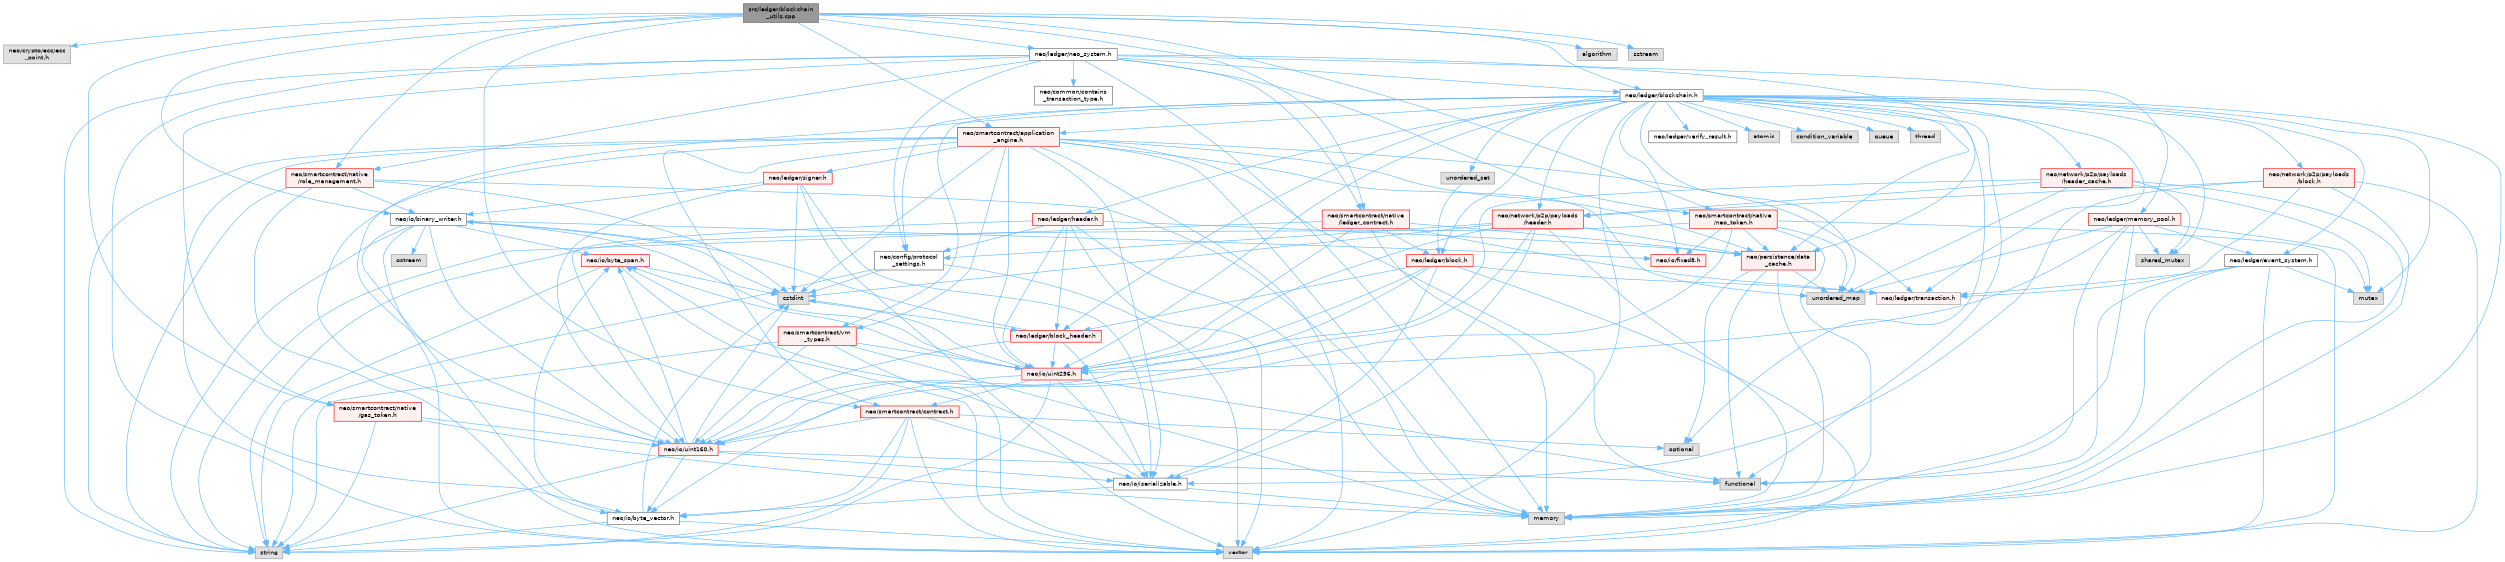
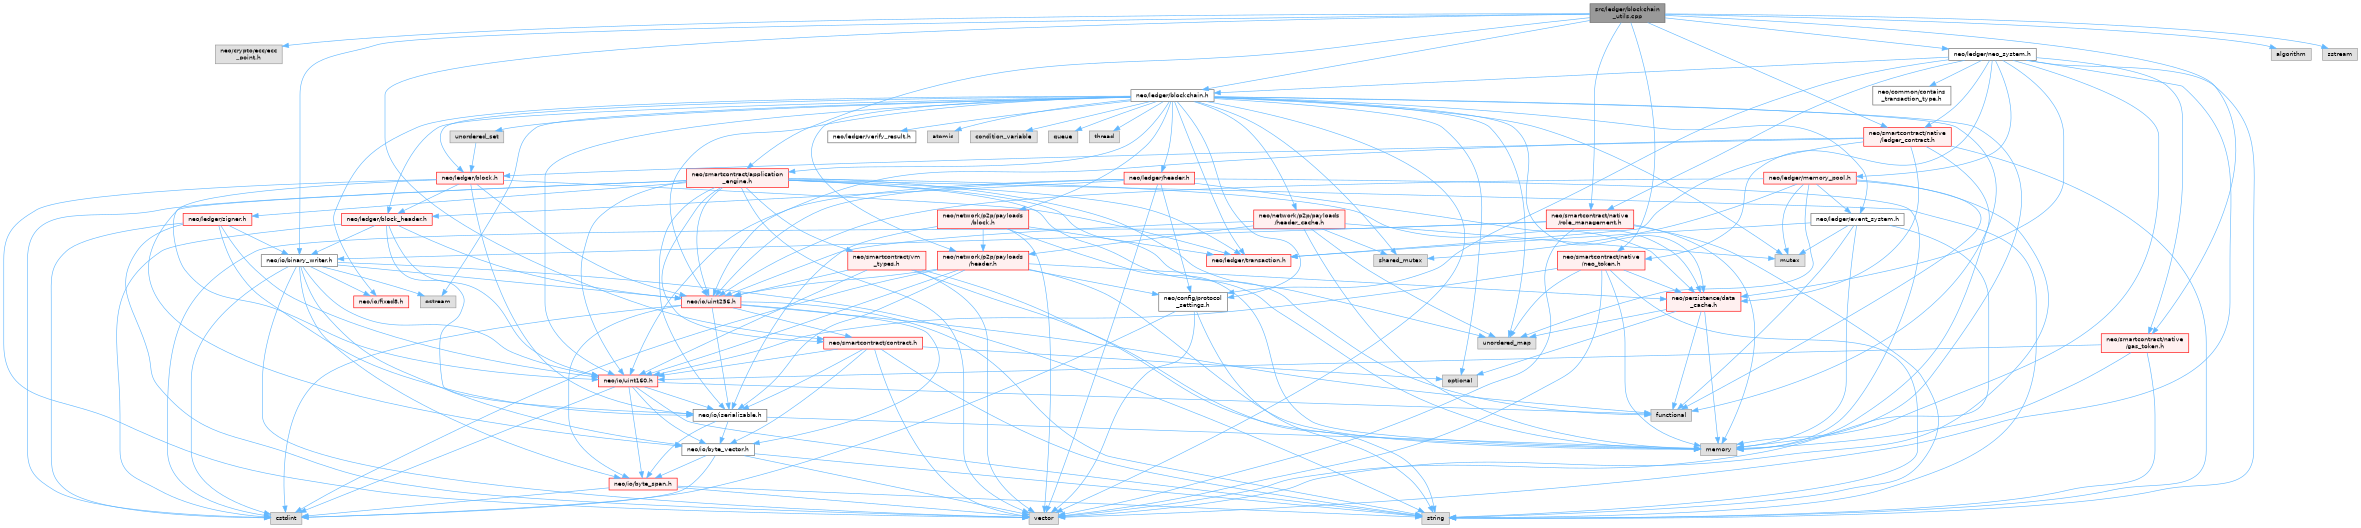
  digraph {
    node [color=red fillcolor="#FFF0F0" fontname=Helvetica fontsize=10 shape=box style=filled]
    edge [color=steelblue1 fontname=Helvetica fontsize=10 labelfontname=Helvetica labelfontsize=10 style=solid]
    n1 [color=gray40 fillcolor=grey60 fontcolor=black height=0.2 label="src/ledger/blockchain\l_utils.cpp" width=0.4]
    n2 [color=grey60 fillcolor="#E0E0E0" height=0.2 label="neo/crypto/ecc/ecc\l_point.h" width=0.4]
    n3 [color=grey40 fillcolor=white height=0.2 label="neo/io/binary_writer.h" width=0.4]
    n4 [color=grey40 fillcolor=white height=0.2 label="neo/ledger/blockchain.h" width=0.4]
    n5 [height=0.2 label="neo/smartcontract/application\l_engine.h" width=0.4]
    n6 [height=0.2 label="neo/smartcontract/contract.h" width=0.4]
    n7 [color=grey40 fillcolor=white height=0.2 label="neo/ledger/neo_system.h" width=0.4]
    n8 [height=0.2 label="neo/smartcontract/native\l/gas_token.h" width=0.4]
    n9 [height=0.2 label="neo/smartcontract/native\l/ledger_contract.h" width=0.4]
    n10 [height=0.2 label="neo/smartcontract/native\l/neo_token.h" width=0.4]
    n11 [height=0.2 label="neo/smartcontract/native\l/role_management.h" width=0.4]
    n12 [color=grey60 fillcolor="#E0E0E0" height=0.2 label=algorithm width=0.4]
    n13 [color=grey60 fillcolor="#E0E0E0" height=0.2 label=sstream width=0.4]
    n14 [height=0.2 label="neo/io/byte_span.h" width=0.4]
    n15 [color=grey60 fillcolor="#E0E0E0" height=0.2 label=cstdint width=0.4]
    n16 [color=grey60 fillcolor="#E0E0E0" height=0.2 label=string width=0.4]
    n17 [color=grey60 fillcolor="#E0E0E0" height=0.2 label=vector width=0.4]
    n18 [color=grey40 fillcolor=white height=0.2 label="neo/io/byte_vector.h" width=0.4]
    n19 [height=0.2 label="neo/io/fixed8.h" width=0.4]
    n20 [height=0.2 label="neo/io/uint160.h" width=0.4]
    n21 [height=0.2 label="neo/io/uint256.h" width=0.4]
    n22 [color=grey60 fillcolor="#E0E0E0" height=0.2 label=ostream width=0.4]
    n23 [color=grey60 fillcolor="#E0E0E0" height=0.2 label=functional width=0.4]
    n24 [color=grey60 fillcolor="#E0E0E0" height=0.2 label=memory width=0.4]
    n25 [height=0.2 label="neo/ledger/block.h" width=0.4]
    n26 [height=0.2 label="neo/ledger/block_header.h" width=0.4]
-   n27 [color=grey60 height=0.2 label="neo/ledger/transaction.h" width=0.4]
+   n27 [height=0.2 label="neo/ledger/transaction.h" width=0.4]
    n28 [color=grey40 fillcolor=white height=0.2 label="neo/ledger/event_system.h" width=0.4]
    n29 [color=grey60 fillcolor="#E0E0E0" height=0.2 label=mutex width=0.4]
    n30 [height=0.2 label="neo/ledger/header.h" width=0.4]
    n31 [color=grey40 fillcolor=white height=0.2 label="neo/config/protocol\l_settings.h" width=0.4]
    n32 [height=0.2 label="neo/persistence/data\l_cache.h" width=0.4]
    n33 [color=grey60 fillcolor="#E0E0E0" height=0.2 label=optional width=0.4]
    n34 [color=grey60 fillcolor="#E0E0E0" height=0.2 label=unordered_map width=0.4]
    n35 [height=0.2 label="neo/network/p2p/payloads\l/block.h" width=0.4]
    n36 [height=0.2 label="neo/network/p2p/payloads\l/header.h" width=0.4]
    n37 [height=0.2 label="neo/network/p2p/payloads\l/header_cache.h" width=0.4]
    n38 [color=grey60 fillcolor="#E0E0E0" height=0.2 label=shared_mutex width=0.4]
    n39 [color=grey40 fillcolor=white height=0.2 label="neo/ledger/verify_result.h" width=0.4]
    n40 [height=0.2 label="neo/smartcontract/vm\l_types.h" width=0.4]
    n41 [color=grey60 fillcolor="#E0E0E0" height=0.2 label=atomic width=0.4]
    n42 [color=grey60 fillcolor="#E0E0E0" height=0.2 label=condition_variable width=0.4]
    n43 [color=grey60 fillcolor="#E0E0E0" height=0.2 label=queue width=0.4]
    n44 [color=grey60 fillcolor="#E0E0E0" height=0.2 label=thread width=0.4]
    n45 [color=grey60 fillcolor="#E0E0E0" height=0.2 label=unordered_set width=0.4]
    n46 [color=grey40 fillcolor=white height=0.2 label="neo/io/iserializable.h" width=0.4]
    n47 [height=0.2 label="neo/ledger/signer.h" width=0.4]
    n48 [height=0.2 label="neo/ledger/memory_pool.h" width=0.4]
    n49 [color=grey40 fillcolor=white height=0.2 label="neo/common/contains\l_transaction_type.h" width=0.4]
    n1 -> n2
    n1 -> n3
    n1 -> n4
    n1 -> n5
    n1 -> n6
    n1 -> n7
    n1 -> n8
    n1 -> n9
    n1 -> n10
    n1 -> n11
    n1 -> n12
    n1 -> n13
    n3 -> n14
    n3 -> n15
    n3 -> n16
    n3 -> n17
    n3 -> n18
    n3 -> n19
    n3 -> n20
    n3 -> n21
    n3 -> n22
    n4 -> n5
    n4 -> n17
    n4 -> n19
    n4 -> n20
    n4 -> n21
    n4 -> n23
    n4 -> n24
    n4 -> n25
    n4 -> n26
    n4 -> n27
    n4 -> n28
    n4 -> n29
    n4 -> n30
    n4 -> n31
    n4 -> n32
    n4 -> n33
    n4 -> n34
    n4 -> n35
    n4 -> n36
    n4 -> n37
    n4 -> n38
    n4 -> n39
-   n4 -> n40
+   n4 -> n22
    n4 -> n41
    n4 -> n42
    n4 -> n43
    n4 -> n44
    n4 -> n45
    n5 -> n6
    n5 -> n15
    n5 -> n16
    n5 -> n17
    n5 -> n18
    n5 -> n20
    n5 -> n21
    n5 -> n23
    n5 -> n24
    n5 -> n27
    n5 -> n32
    n5 -> n34
    n5 -> n40
    n5 -> n46
    n5 -> n47
    n6 -> n16
    n6 -> n17
    n6 -> n18
    n6 -> n20
    n6 -> n33
    n6 -> n46
    n7 -> n4
    n7 -> n8
    n7 -> n9
    n7 -> n10
    n7 -> n11
    n7 -> n16
    n7 -> n17
    n7 -> n24
    n7 -> n31
    n7 -> n32
    n7 -> n48
    n7 -> n49
    n8 -> n16
    n8 -> n20
    n8 -> n24
    n9 -> n16
    n9 -> n21
    n9 -> n24
    n9 -> n25
    n9 -> n27
    n9 -> n32
    n10 -> n16
    n10 -> n17
-   n10 -> n19
    n10 -> n20
    n10 -> n24
    n10 -> n32
    n10 -> n34
    n11 -> n3
    n11 -> n15
    n11 -> n16
    n11 -> n17
    n11 -> n24
    n14 -> n15
    n14 -> n16
    n14 -> n17
    n18 -> n14
    n18 -> n15
    n18 -> n16
    n18 -> n17
    n20 -> n14
    n20 -> n15
    n20 -> n16
    n20 -> n18
    n20 -> n23
    n20 -> n46
    n21 -> n6
    n21 -> n14
    n21 -> n15
    n21 -> n16
    n21 -> n18
    n21 -> n23
    n21 -> n46
    n25 -> n17
    n25 -> n20
    n25 -> n21
    n25 -> n26
    n25 -> n27
    n25 -> n46
    n26 -> n3
-   n15 -> n26
+   n26 -> n15
    n26 -> n20
    n26 -> n21
    n26 -> n46
    n28 -> n17
    n28 -> n23
    n28 -> n24
    n28 -> n27
    n28 -> n29
    n30 -> n17
    n30 -> n20
    n30 -> n21
    n30 -> n24
    n30 -> n26
    n30 -> n31
    n30 -> n32
    n31 -> n15
    n31 -> n16
    n31 -> n17
    n32 -> n23
    n32 -> n24
    n32 -> n33
    n32 -> n34
    n35 -> n17
    n35 -> n24
    n35 -> n27
    n35 -> n36
    n35 -> n46
    n36 -> n15
    n36 -> n20
    n36 -> n21
    n36 -> n24
    n36 -> n31
    n36 -> n32
    n36 -> n46
    n37 -> n21
    n37 -> n24
    n37 -> n29
    n37 -> n34
    n37 -> n36
    n37 -> n38
    n40 -> n16
    n40 -> n17
    n40 -> n20
    n40 -> n21
    n40 -> n24
    n45 -> n25
    n46 -> n14
    n46 -> n18
    n46 -> n24
    n47 -> n3
    n47 -> n15
    n47 -> n17
    n47 -> n20
    n47 -> n46
    n48 -> n17
    n48 -> n21
    n48 -> n23
    n48 -> n28
    n48 -> n29
    n48 -> n34
    n48 -> n38
  }
